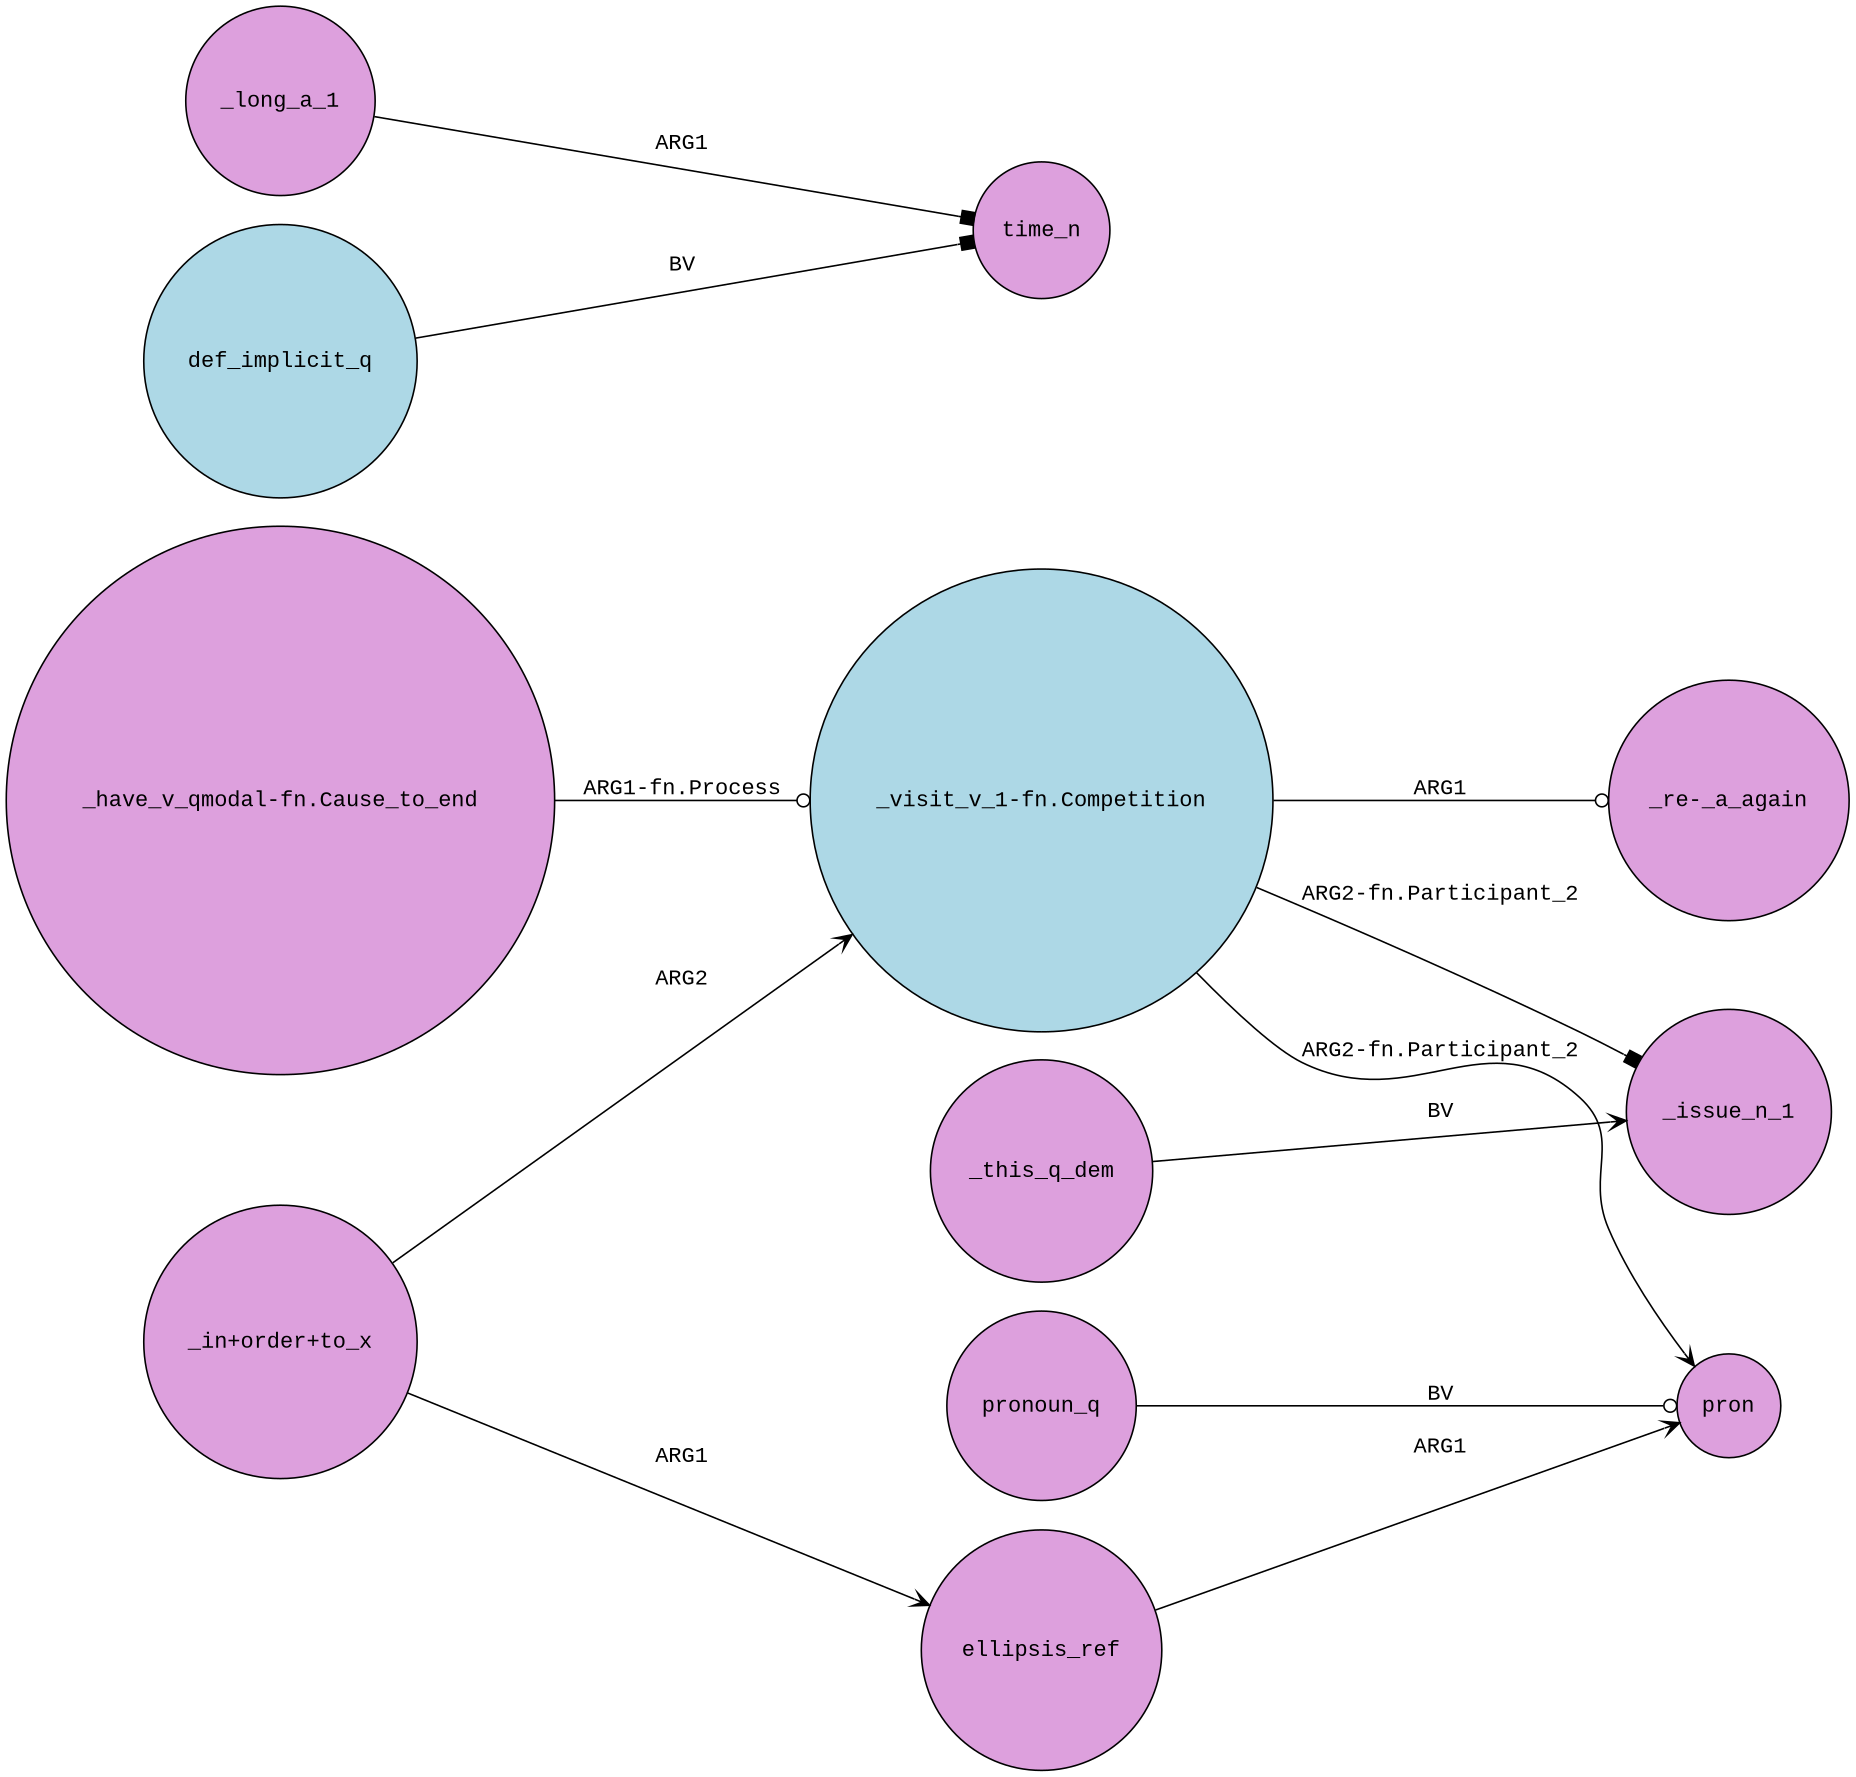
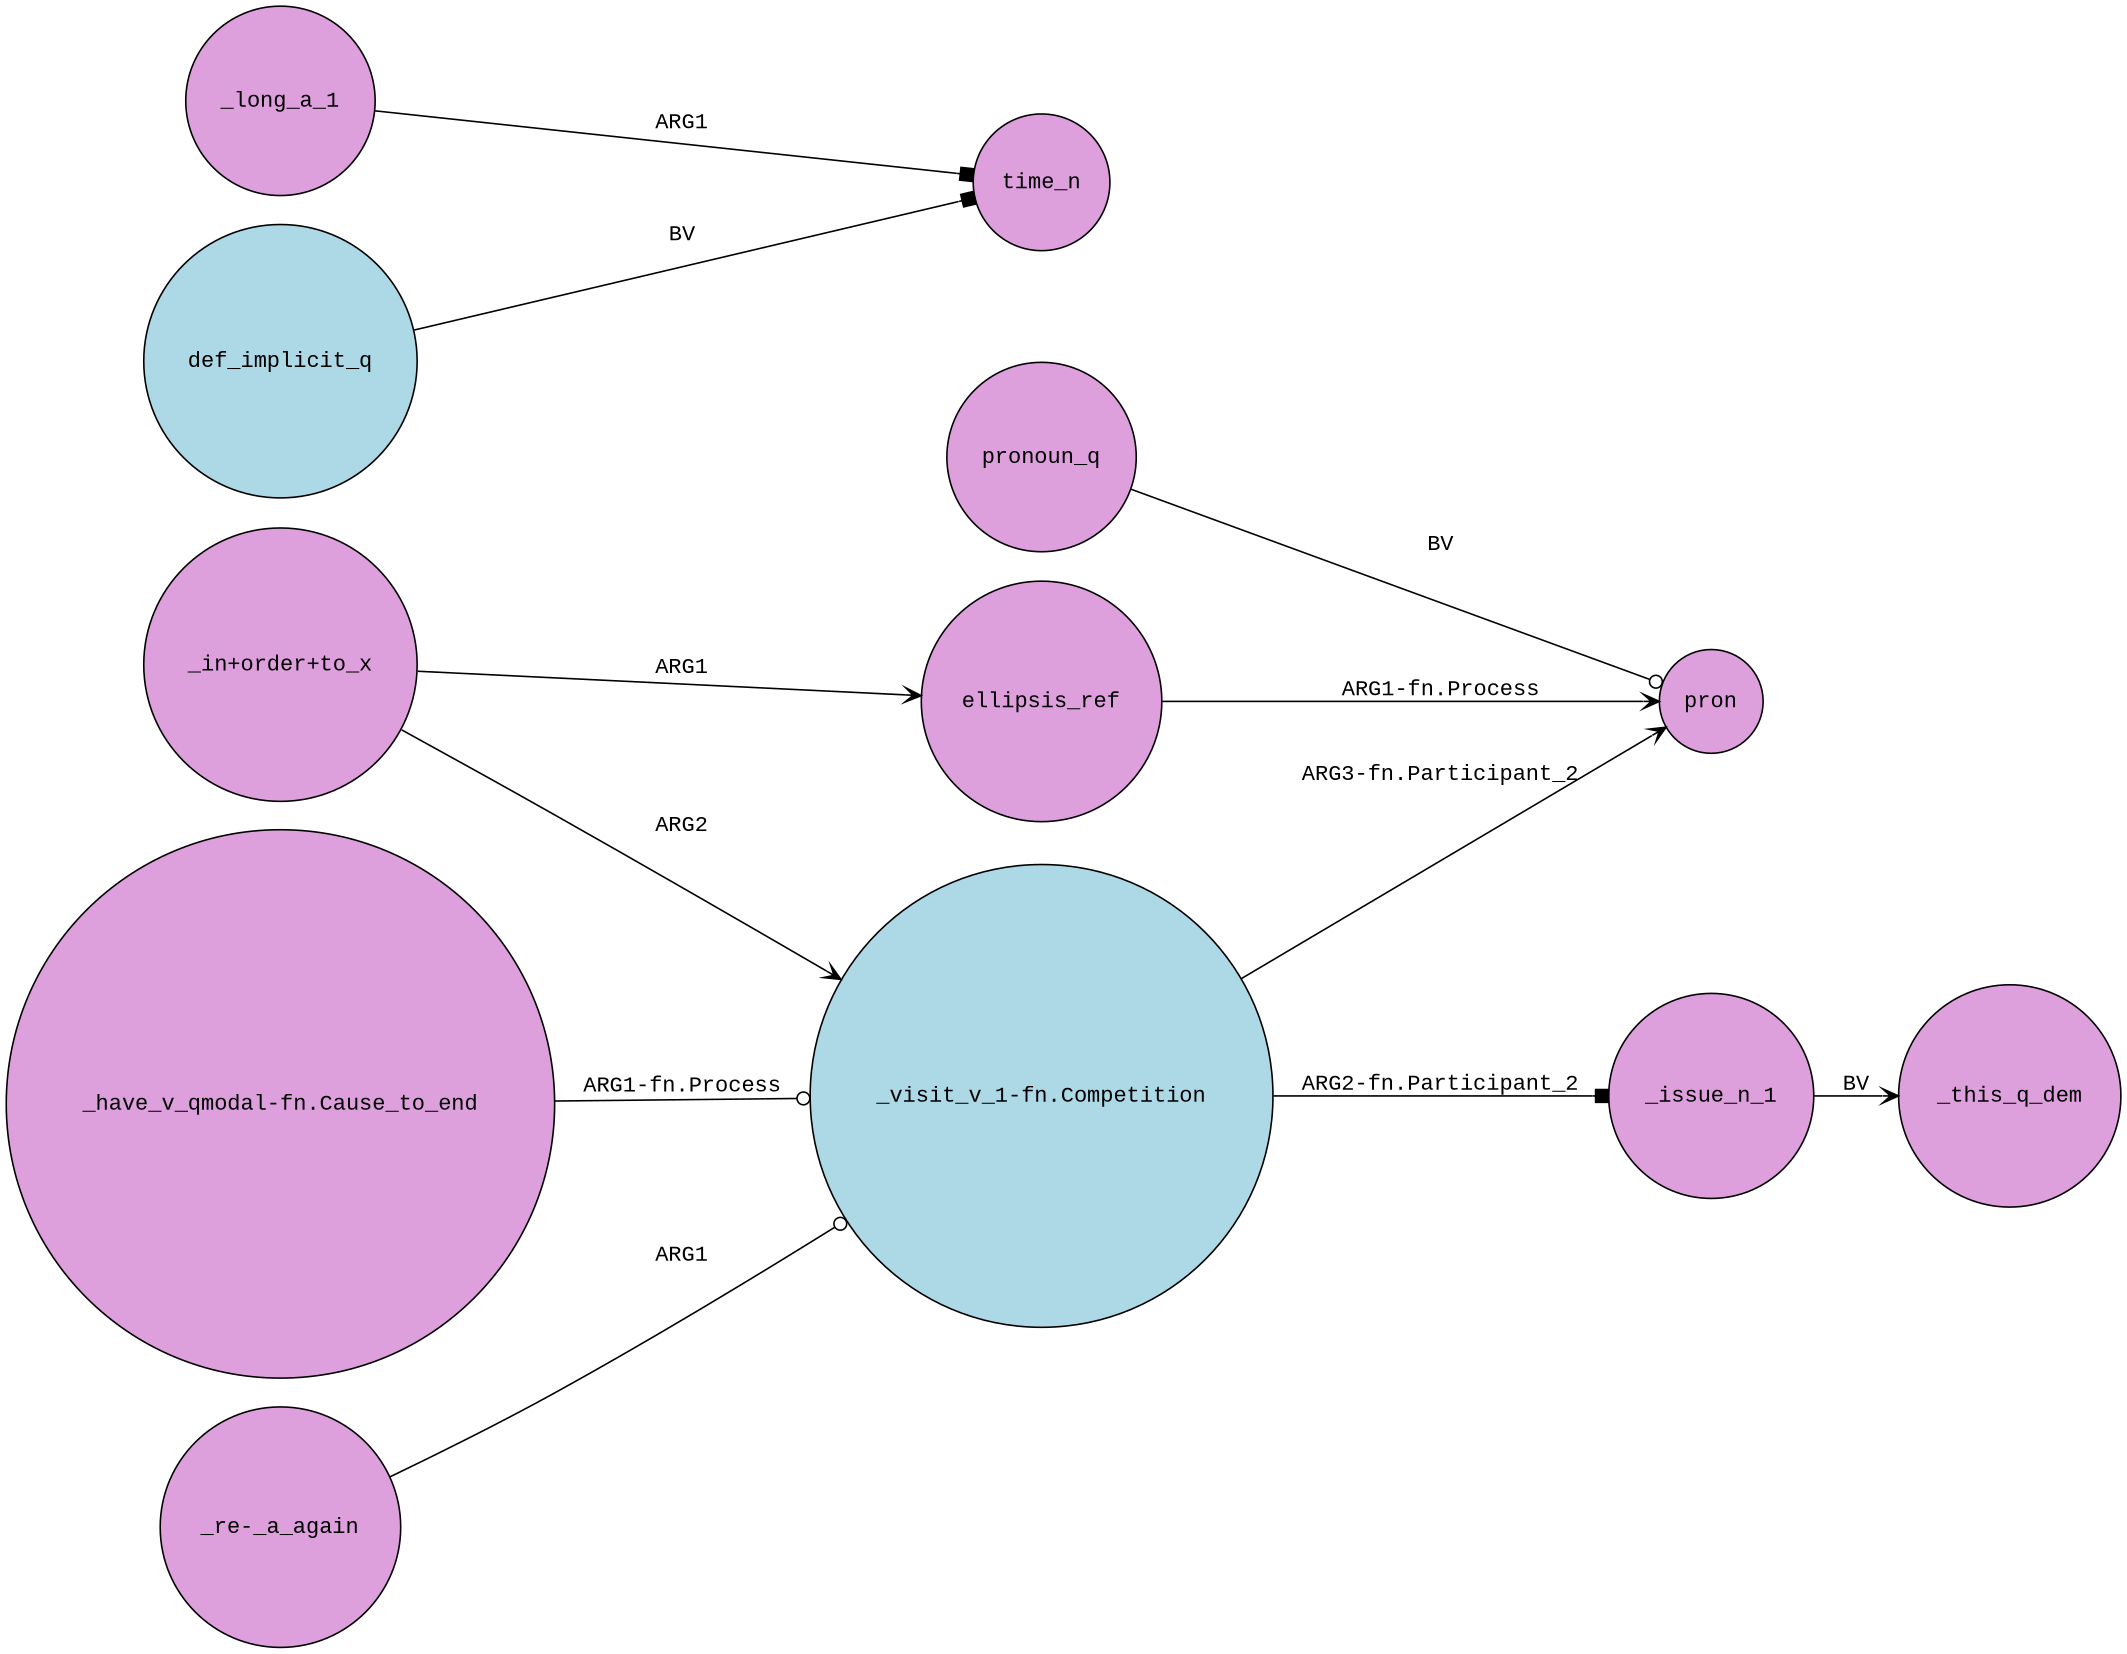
  digraph {
    fontname="Liberation Mono"
    rankdir=LR
    node [fillcolor=plum fontname="Liberation Mono" shape=circle style=filled]
    edge [arrowhead=vee fontname="Liberation Mono"]
    "_visit_v_1-fn.Competition" [fillcolor=lightblue]
    _issue_n_1
    pron
    "_in+order+to_x"
    ellipsis_ref
    _this_q_dem
    _long_a_1
    time_n
    "_re-_a_again"
    pronoun_q
    def_implicit_q [fillcolor=lightblue]
    "_have_v_qmodal-fn.Cause_to_end"
    "_visit_v_1-fn.Competition" -> _issue_n_1 [arrowhead=box label="ARG2-fn.Participant_2"]
-   "_visit_v_1-fn.Competition" -> pron [label="ARG2-fn.Participant_2"]
+   "_visit_v_1-fn.Competition" -> pron [label="ARG3-fn.Participant_2"]
    "_in+order+to_x" -> "_visit_v_1-fn.Competition" [label=ARG2]
    "_in+order+to_x" -> ellipsis_ref [label=ARG1]
-   ellipsis_ref -> pron [label=ARG1]
-   _this_q_dem -> _issue_n_1 [label=BV]
+   ellipsis_ref -> pron [label="ARG1-fn.Process"]
+   _issue_n_1 -> _this_q_dem [label=BV]
    _long_a_1 -> time_n [arrowhead=box label=ARG1]
-   "_visit_v_1-fn.Competition" -> "_re-_a_again" [arrowhead=odot label=ARG1]
+   "_re-_a_again" -> "_visit_v_1-fn.Competition" [arrowhead=odot label=ARG1]
    pronoun_q -> pron [arrowhead=odot label=BV]
    def_implicit_q -> time_n [arrowhead=box label=BV]
    "_have_v_qmodal-fn.Cause_to_end" -> "_visit_v_1-fn.Competition" [arrowhead=odot label="ARG1-fn.Process"]
  }
